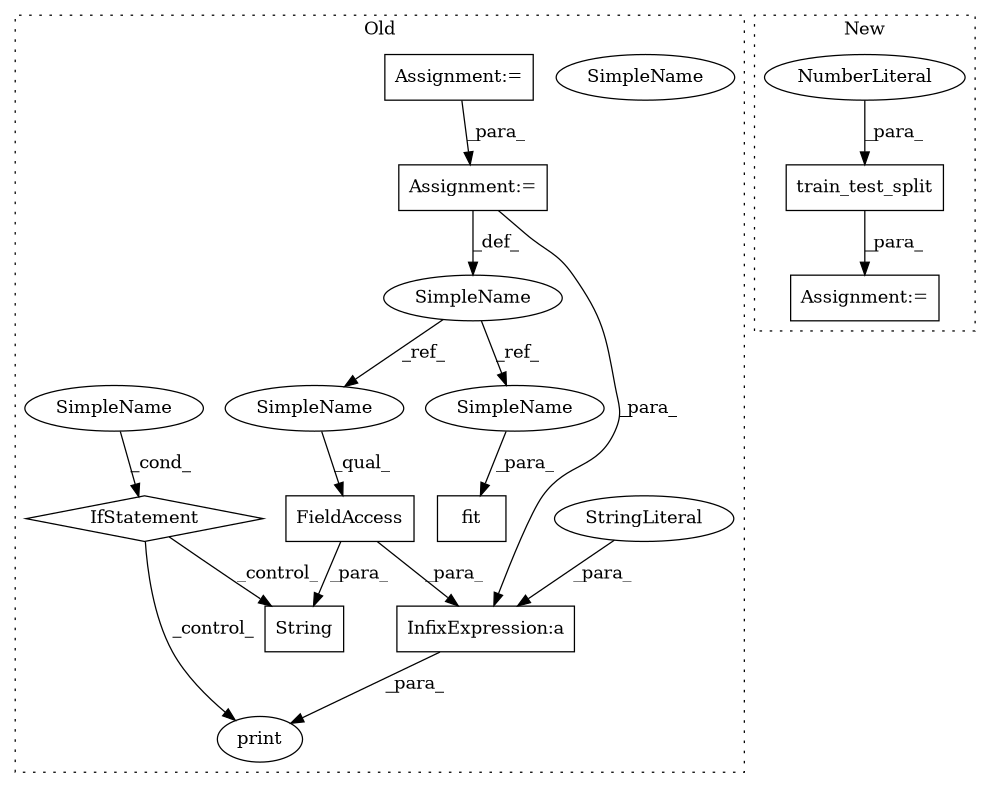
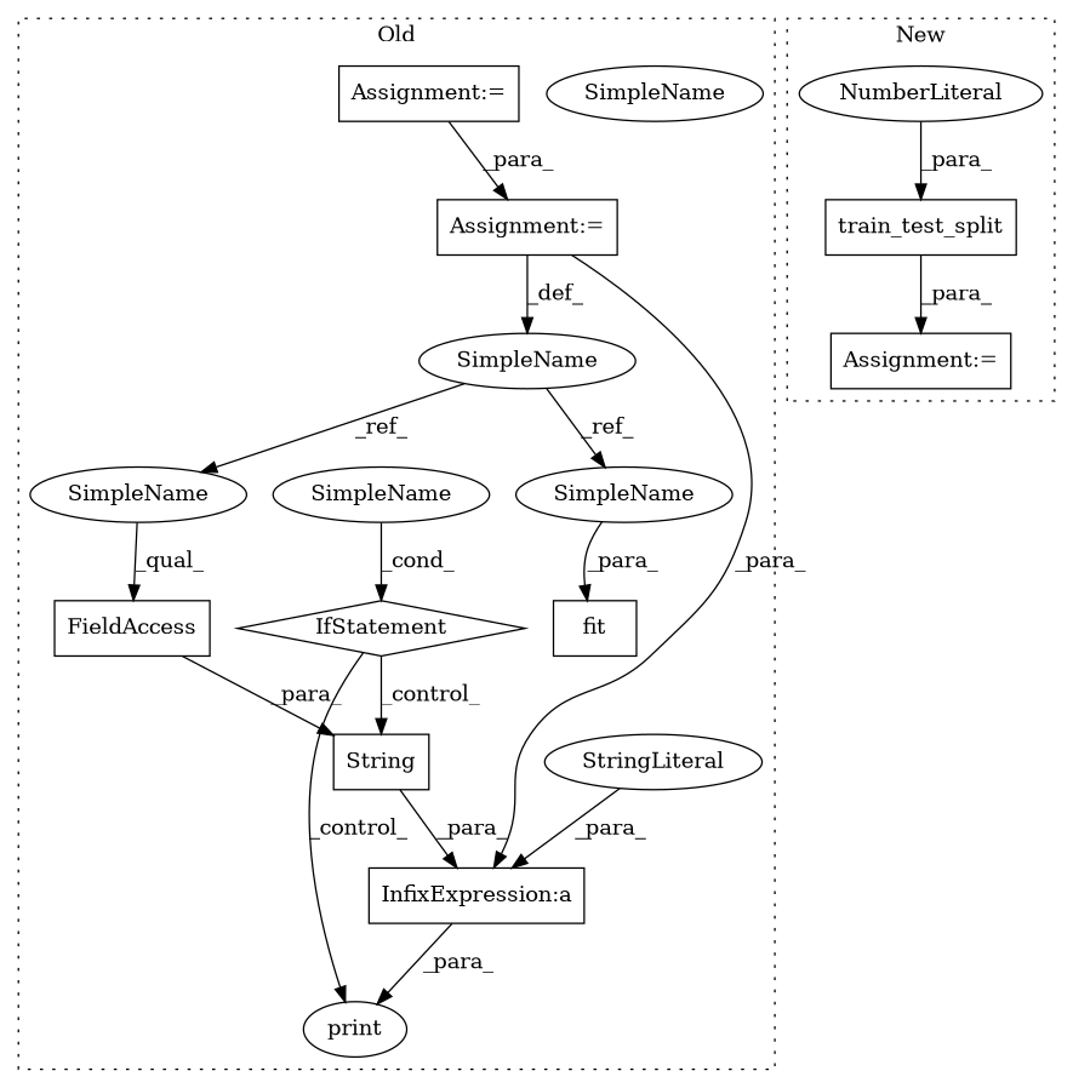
  digraph {
    node [a=42 l=10 s=1568 shape=ellipse]
    n1 [a=25 l="4,2" label=IfStatement s="1564,1575" shape=diamond]
    n2 [a=32 l="6,1" label=print s="1585,1648"]
    n3 [a=32 l="7,1" label=String s="1624,1647" shape=box]
    n4 [a=27 l=3 label="InfixExpression:a" s=1621 shape=box]
    n5 [l=7 label=SimpleName]
    n6 [a=45 l=30 label=StringLiteral s=1591]
    n7 [a=22 l=16 label=FieldAccess s=1631 shape=box]
    n8 [label=SimpleName s=1322]
    n9 [a=32 l="4,1" label=fit s="1802,1840" shape=box]
    n10 [a=7 l=31 label="Assignment:=" s=1524 shape=box]
    n11 [a=7 l=1 label="Assignment:=" s=1332 shape=box]
    n12 [label=SimpleName s=1806]
    n13 [label=SimpleName s=1631]
    n14 [l=7 label=SimpleName]
    n15 [a=32 l="17,1" label=train_test_split s="1406,1467" shape=box]
    n16 [a=34 l=2 label=NumberLiteral s=1458]
    n17 [a=7 l=2 label="Assignment:=" s=1404 shape=box]
    subgraph cluster_1 {
      label=Old
      style=dotted
      n1
      n2
      n3
      n4
      n5
      n6
      n7
      n8
      n9
      n10
      n11
      n12
      n13
      n14
    }
    subgraph cluster_2 {
      label=New
      style=dotted
      n15
      n16
      n17
    }
    n1 -> n2 [label=_control_]
    n1 -> n3 [label=_control_]
-   n7 -> n4 [label=_para_]
+   n3 -> n4 [label=_para_]
    n4 -> n2 [label=_para_]
    n6 -> n4 [label=_para_]
    n7 -> n3 [label=_para_]
    n8 -> n12 [label=_ref_]
    n8 -> n13 [label=_ref_]
    n10 -> n11 [label=_para_]
    n11 -> n4 [label=_para_]
    n11 -> n8 [label=_def_]
    n12 -> n9 [label=_para_]
    n13 -> n7 [label=_qual_]
    n14 -> n1 [label=_cond_]
    n15 -> n17 [label=_para_]
    n16 -> n15 [label=_para_]
  }
